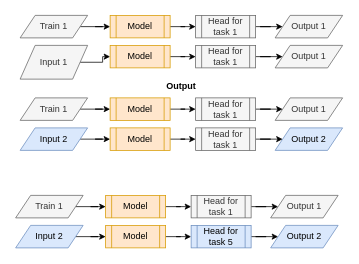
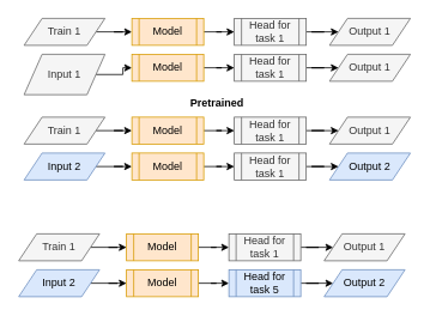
  <mxCell id="0" />
  <mxCell id="1" parent="0" />
  <mxCell id="2" style="edgeStyle=orthogonalEdgeStyle;rounded=0;orthogonalLoop=1;jettySize=auto;html=1;" parent="1" source="3" target="5" edge="1"><mxGeometry relative="1" as="geometry"><mxPoint x="532.857" y="100" as="targetPoint" /></mxGeometry></mxCell>
  <mxCell id="3" value="Train 1" style="shape=parallelogram;perimeter=parallelogramPerimeter;whiteSpace=wrap;html=1;fixedSize=1;fillColor=#f5f5f5;fontColor=#333333;strokeColor=#666666;" parent="1" vertex="1"><mxGeometry x="26" y="20" width="90" height="30" as="geometry" /></mxCell>
  <mxCell id="4" style="edgeStyle=orthogonalEdgeStyle;rounded=0;orthogonalLoop=1;jettySize=auto;html=1;" parent="1" source="5" target="7" edge="1"><mxGeometry relative="1" as="geometry" /></mxCell>
  <mxCell id="5" value="Model" style="shape=process;whiteSpace=wrap;html=1;backgroundOutline=1;fillColor=#ffe6cc;strokeColor=#d79b00;" parent="1" vertex="1"><mxGeometry x="146" y="20" width="80" height="30" as="geometry" /></mxCell>
  <mxCell id="6" style="edgeStyle=orthogonalEdgeStyle;rounded=0;orthogonalLoop=1;jettySize=auto;html=1;" parent="1" source="7" target="8" edge="1"><mxGeometry relative="1" as="geometry" /></mxCell>
  <mxCell id="7" value="Head for task 1" style="shape=process;whiteSpace=wrap;html=1;backgroundOutline=1;fillColor=#f5f5f5;fontColor=#333333;strokeColor=#666666;" parent="1" vertex="1"><mxGeometry x="260" y="20" width="80" height="30" as="geometry" /></mxCell>
  <mxCell id="8" value="Output 1" style="shape=parallelogram;perimeter=parallelogramPerimeter;whiteSpace=wrap;html=1;fixedSize=1;fillColor=#f5f5f5;fontColor=#333333;strokeColor=#666666;" parent="1" vertex="1"><mxGeometry x="366" y="20" width="90" height="30" as="geometry" /></mxCell>
  <mxCell id="9" style="edgeStyle=orthogonalEdgeStyle;rounded=0;orthogonalLoop=1;jettySize=auto;html=1;" parent="1" source="10" target="12" edge="1"><mxGeometry relative="1" as="geometry"><mxPoint x="526.857" y="340" as="targetPoint" /></mxGeometry></mxCell>
  <mxCell id="10" value="Train 1" style="shape=parallelogram;perimeter=parallelogramPerimeter;whiteSpace=wrap;html=1;fixedSize=1;fillColor=#f5f5f5;fontColor=#333333;strokeColor=#666666;" parent="1" vertex="1"><mxGeometry x="20" y="260" width="90" height="30" as="geometry" /></mxCell>
  <mxCell id="11" style="edgeStyle=orthogonalEdgeStyle;rounded=0;orthogonalLoop=1;jettySize=auto;html=1;" parent="1" source="12" target="14" edge="1"><mxGeometry relative="1" as="geometry" /></mxCell>
  <mxCell id="12" value="Model" style="shape=process;whiteSpace=wrap;html=1;backgroundOutline=1;fillColor=#ffe6cc;strokeColor=#d79b00;" parent="1" vertex="1"><mxGeometry x="140" y="260" width="80" height="30" as="geometry" /></mxCell>
  <mxCell id="13" style="edgeStyle=orthogonalEdgeStyle;rounded=0;orthogonalLoop=1;jettySize=auto;html=1;" parent="1" source="14" target="15" edge="1"><mxGeometry relative="1" as="geometry" /></mxCell>
  <mxCell id="14" value="Head for task 1" style="shape=process;whiteSpace=wrap;html=1;backgroundOutline=1;fillColor=#f5f5f5;fontColor=#333333;strokeColor=#666666;" parent="1" vertex="1"><mxGeometry x="254" y="260" width="80" height="30" as="geometry" /></mxCell>
  <mxCell id="15" value="Output 1" style="shape=parallelogram;perimeter=parallelogramPerimeter;whiteSpace=wrap;html=1;fixedSize=1;fillColor=#f5f5f5;fontColor=#333333;strokeColor=#666666;" parent="1" vertex="1"><mxGeometry x="360" y="260" width="90" height="30" as="geometry" /></mxCell>
  <mxCell id="16" style="edgeStyle=orthogonalEdgeStyle;rounded=0;orthogonalLoop=1;jettySize=auto;html=1;" parent="1" source="17" target="26" edge="1"><mxGeometry relative="1" as="geometry" /></mxCell>
  <mxCell id="17" value="Input 2" style="shape=parallelogram;perimeter=parallelogramPerimeter;whiteSpace=wrap;html=1;fixedSize=1;fillColor=#dae8fc;strokeColor=#6c8ebf;" parent="1" vertex="1"><mxGeometry x="20" y="300" width="90" height="30" as="geometry" /></mxCell>
  <mxCell id="18" style="edgeStyle=orthogonalEdgeStyle;rounded=0;orthogonalLoop=1;jettySize=auto;html=1;" parent="1" source="19" target="21" edge="1"><mxGeometry relative="1" as="geometry"><mxPoint x="532.857" y="140" as="targetPoint" /></mxGeometry></mxCell>
  <mxCell id="19" value="Input 1" style="shape=parallelogram;perimeter=parallelogramPerimeter;whiteSpace=wrap;html=1;fixedSize=1;fillColor=#f5f5f5;fontColor=#333333;strokeColor=#666666;" parent="1" vertex="1"><mxGeometry x="26" y="60" width="90" height="45" as="geometry" /></mxCell>
  <mxCell id="20" style="edgeStyle=orthogonalEdgeStyle;rounded=0;orthogonalLoop=1;jettySize=auto;html=1;" parent="1" source="21" target="23" edge="1"><mxGeometry relative="1" as="geometry" /></mxCell>
  <mxCell id="21" value="Model" style="shape=process;whiteSpace=wrap;html=1;backgroundOutline=1;fillColor=#ffe6cc;strokeColor=#d79b00;" parent="1" vertex="1"><mxGeometry x="146" y="60" width="80" height="30" as="geometry" /></mxCell>
  <mxCell id="22" style="edgeStyle=orthogonalEdgeStyle;rounded=0;orthogonalLoop=1;jettySize=auto;html=1;" parent="1" source="23" target="24" edge="1"><mxGeometry relative="1" as="geometry" /></mxCell>
  <mxCell id="23" value="Head for task 1" style="shape=process;whiteSpace=wrap;html=1;backgroundOutline=1;fillColor=#f5f5f5;fontColor=#333333;strokeColor=#666666;" parent="1" vertex="1"><mxGeometry x="260" y="60" width="80" height="30" as="geometry" /></mxCell>
  <mxCell id="24" value="Output 1" style="shape=parallelogram;perimeter=parallelogramPerimeter;whiteSpace=wrap;html=1;fixedSize=1;fillColor=#f5f5f5;fontColor=#333333;strokeColor=#666666;" parent="1" vertex="1"><mxGeometry x="366" y="60" width="90" height="30" as="geometry" /></mxCell>
  <mxCell id="25" style="edgeStyle=orthogonalEdgeStyle;rounded=0;orthogonalLoop=1;jettySize=auto;html=1;" parent="1" source="26" target="28" edge="1"><mxGeometry relative="1" as="geometry" /></mxCell>
  <mxCell id="26" value="Model" style="shape=process;whiteSpace=wrap;html=1;backgroundOutline=1;fillColor=#ffe6cc;strokeColor=#d79b00;" parent="1" vertex="1"><mxGeometry x="140" y="300" width="80" height="30" as="geometry" /></mxCell>
  <mxCell id="27" style="edgeStyle=orthogonalEdgeStyle;rounded=0;orthogonalLoop=1;jettySize=auto;html=1;" parent="1" source="28" target="29" edge="1"><mxGeometry relative="1" as="geometry" /></mxCell>
  <mxCell id="28" value="Head for task 5" style="shape=process;whiteSpace=wrap;html=1;backgroundOutline=1;fillColor=#dae8fc;strokeColor=#6c8ebf;" parent="1" vertex="1"><mxGeometry x="254" y="300" width="80" height="30" as="geometry" /></mxCell>
  <mxCell id="29" value="Output 2" style="shape=parallelogram;perimeter=parallelogramPerimeter;whiteSpace=wrap;html=1;fixedSize=1;fillColor=#dae8fc;strokeColor=#6c8ebf;" parent="1" vertex="1"><mxGeometry x="360" y="300" width="90" height="30" as="geometry" /></mxCell>
- <mxCell id="30" value="Output" style="text;html=1;align=center;verticalAlign=middle;whiteSpace=wrap;rounded=0;fontStyle=1" parent="1" vertex="1"><mxGeometry x="176" y="100" width="130" height="30" as="geometry" /></mxCell>
+ <mxCell id="30" value="Pretrained" style="text;html=1;align=center;verticalAlign=middle;whiteSpace=wrap;rounded=0;fontStyle=1" parent="1" vertex="1"><mxGeometry x="176" y="100" width="130" height="30" as="geometry" /></mxCell>
  <mxCell id="31" style="edgeStyle=orthogonalEdgeStyle;rounded=0;orthogonalLoop=1;jettySize=auto;html=1;" parent="1" source="32" target="34" edge="1"><mxGeometry relative="1" as="geometry" /></mxCell>
  <mxCell id="32" value="Input 2" style="shape=parallelogram;perimeter=parallelogramPerimeter;whiteSpace=wrap;html=1;fixedSize=1;fillColor=#dae8fc;strokeColor=#6c8ebf;" parent="1" vertex="1"><mxGeometry x="26" y="170" width="90" height="30" as="geometry" /></mxCell>
  <mxCell id="33" style="edgeStyle=orthogonalEdgeStyle;rounded=0;orthogonalLoop=1;jettySize=auto;html=1;" parent="1" source="34" target="36" edge="1"><mxGeometry relative="1" as="geometry" /></mxCell>
  <mxCell id="34" value="Model" style="shape=process;whiteSpace=wrap;html=1;backgroundOutline=1;fillColor=#ffe6cc;strokeColor=#d79b00;" parent="1" vertex="1"><mxGeometry x="146" y="170" width="80" height="30" as="geometry" /></mxCell>
  <mxCell id="35" style="edgeStyle=orthogonalEdgeStyle;rounded=0;orthogonalLoop=1;jettySize=auto;html=1;" parent="1" source="36" target="37" edge="1"><mxGeometry relative="1" as="geometry" /></mxCell>
  <mxCell id="36" value="Head for task 1" style="shape=process;whiteSpace=wrap;html=1;backgroundOutline=1;fillColor=#f5f5f5;strokeColor=#666666;fontColor=#333333;" parent="1" vertex="1"><mxGeometry x="260" y="170" width="80" height="30" as="geometry" /></mxCell>
  <mxCell id="37" value="Output 2" style="shape=parallelogram;perimeter=parallelogramPerimeter;whiteSpace=wrap;html=1;fixedSize=1;fillColor=#dae8fc;strokeColor=#6c8ebf;" parent="1" vertex="1"><mxGeometry x="366" y="170" width="90" height="30" as="geometry" /></mxCell>
  <mxCell id="38" style="edgeStyle=orthogonalEdgeStyle;rounded=0;orthogonalLoop=1;jettySize=auto;html=1;" parent="1" source="39" target="41" edge="1"><mxGeometry relative="1" as="geometry"><mxPoint x="532.857" y="210" as="targetPoint" /></mxGeometry></mxCell>
  <mxCell id="39" value="Train 1" style="shape=parallelogram;perimeter=parallelogramPerimeter;whiteSpace=wrap;html=1;fixedSize=1;fillColor=#f5f5f5;fontColor=#333333;strokeColor=#666666;" parent="1" vertex="1"><mxGeometry x="26" y="130" width="90" height="30" as="geometry" /></mxCell>
  <mxCell id="40" style="edgeStyle=orthogonalEdgeStyle;rounded=0;orthogonalLoop=1;jettySize=auto;html=1;" parent="1" source="41" target="43" edge="1"><mxGeometry relative="1" as="geometry" /></mxCell>
  <mxCell id="41" value="Model" style="shape=process;whiteSpace=wrap;html=1;backgroundOutline=1;fillColor=#ffe6cc;strokeColor=#d79b00;" parent="1" vertex="1"><mxGeometry x="146" y="130" width="80" height="30" as="geometry" /></mxCell>
  <mxCell id="42" style="edgeStyle=orthogonalEdgeStyle;rounded=0;orthogonalLoop=1;jettySize=auto;html=1;" parent="1" source="43" target="44" edge="1"><mxGeometry relative="1" as="geometry" /></mxCell>
  <mxCell id="43" value="Head for task 1" style="shape=process;whiteSpace=wrap;html=1;backgroundOutline=1;fillColor=#f5f5f5;fontColor=#333333;strokeColor=#666666;" parent="1" vertex="1"><mxGeometry x="260" y="130" width="80" height="30" as="geometry" /></mxCell>
  <mxCell id="44" value="Output 1" style="shape=parallelogram;perimeter=parallelogramPerimeter;whiteSpace=wrap;html=1;fixedSize=1;fillColor=#f5f5f5;fontColor=#333333;strokeColor=#666666;" parent="1" vertex="1"><mxGeometry x="366" y="130" width="90" height="30" as="geometry" /></mxCell>
